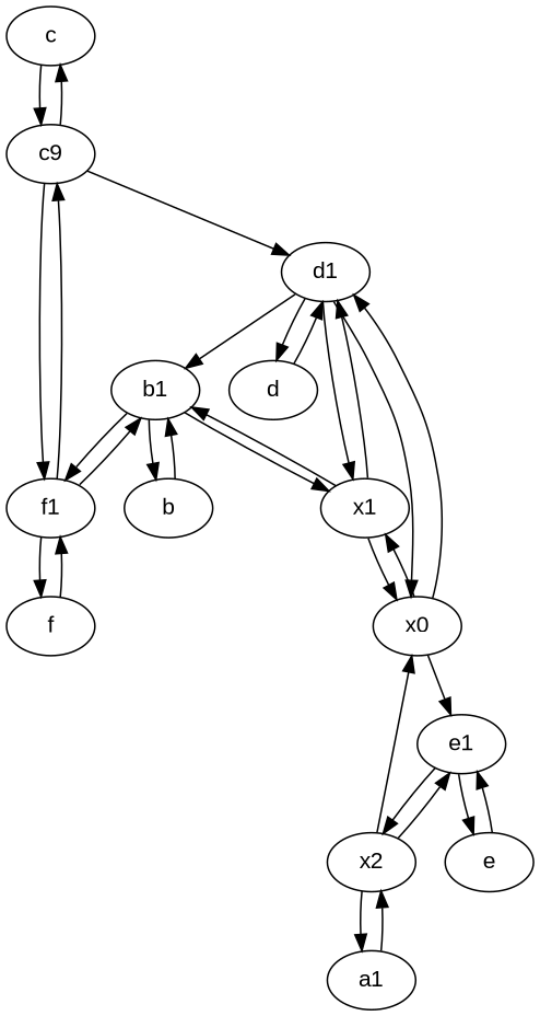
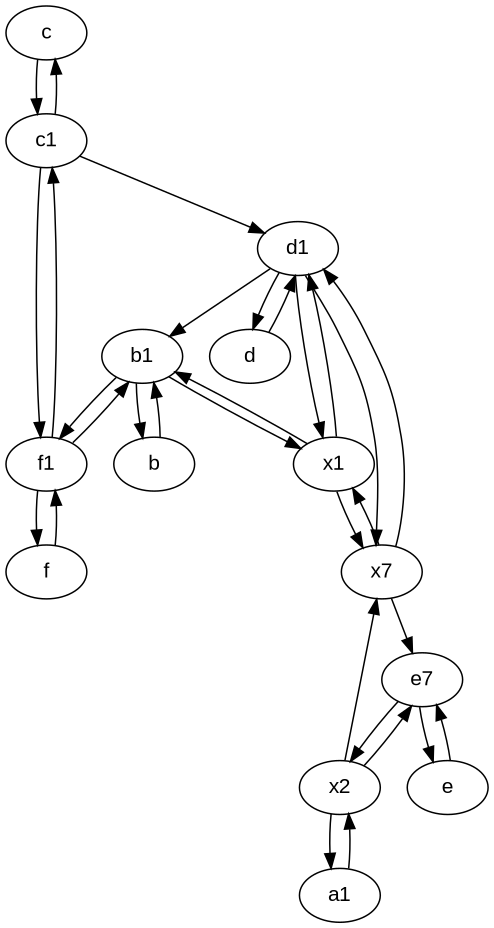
  digraph {
    fontname="Liberation Sans"
    node [fontname="Liberation Sans"]
    edge [fontname="Liberation Sans"]
    c
-   c1 [label=c9]
+   c1
    f1
    d1
    b1
    f
    d
    x1
-   x0
-   e1
+   x0 [label=x7]
+   e1 [label=e7]
    b
    x2
    a1
    e
    c -> c1
    c1 -> c
    c1 -> f1
    c1 -> d1
    f1 -> c1
    f1 -> b1
    f1 -> f
    d1 -> b1
    d1 -> d
    d1 -> x1
    d1 -> x0
    b1 -> f1
    b1 -> x1
    b1 -> b
    f -> f1
    d -> d1
    x1 -> d1
    x1 -> b1
    x1 -> x0
    x0 -> d1
    x0 -> x1
    x0 -> e1
    e1 -> x2
    e1 -> e
    b -> b1
    x2 -> x0
    x2 -> e1
    x2 -> a1
    a1 -> x2
    e -> e1
  }
